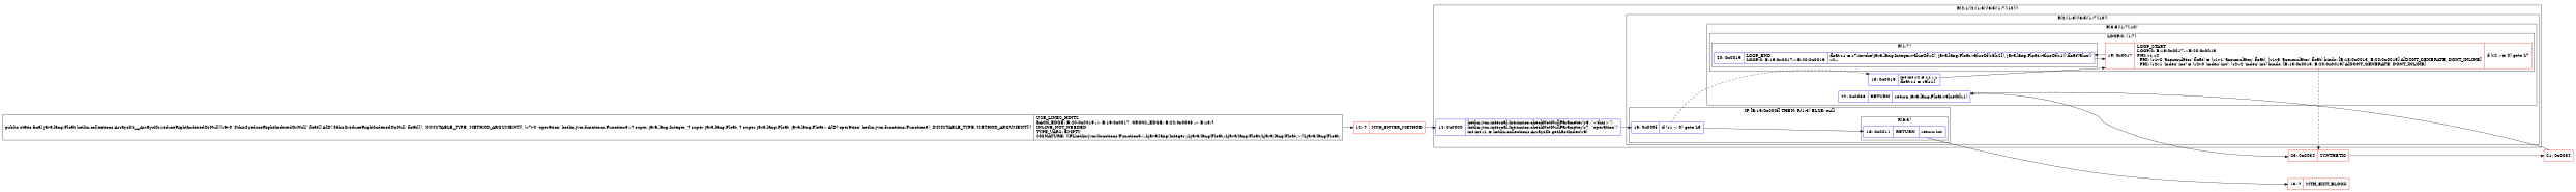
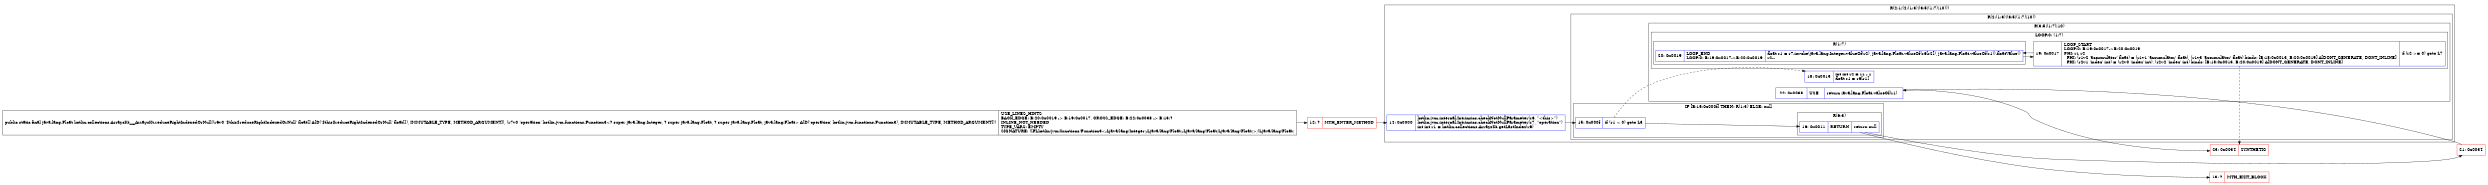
  digraph {
    rankdir=LR
    node [color=blue shape=record]
-   n1 [label="{16\:\ 0x0011|RETURN\l|return int\l}"]
+   n1 [label="{16\:\ 0x0011|RETURN\l|return null\l}"]
    n2 [label="{15\:\ 0x000f|if (r1 \< 0) goto L3\l}"]
    n3 [label="{20\:\ 0x0019|LOOP_END\lLOOP:0: B:19:0x0017\-\>B:20:0x0019\l|float r1 = r7.invoke(java.lang.Integer.valueOf(r2), java.lang.Float.valueOf(r6[r2]), java.lang.Float.valueOf(r1)).floatValue()\lr2\-\-\l}"]
-   n4 [color=red label="{19\:\ 0x0017|LOOP_START\lLOOP:0: B:19:0x0017\-\>B:20:0x0019\lPHI: r1 r2 \l  PHI: (r1v2 'accumulator' float) = (r1v1 'accumulator' float), (r1v3 'accumulator' float) binds: [B:18:0x0013, B:20:0x0019] A[DONT_GENERATE, DONT_INLINE]\l  PHI: (r2v1 'index' int) = (r2v0 'index' int), (r2v2 'index' int) binds: [B:18:0x0013, B:20:0x0019] A[DONT_GENERATE, DONT_INLINE]\l|if (r2 \>= 0) goto L7\l}"]
+   n4 [label="{19\:\ 0x0017|LOOP_START\lLOOP:0: B:19:0x0017\-\>B:20:0x0019\lPHI: r1 r2 \l  PHI: (r1v2 'accumulator' float) = (r1v1 'accumulator' float), (r1v3 'accumulator' float) binds: [B:18:0x0013, B:20:0x0019] A[DONT_GENERATE, DONT_INLINE]\l  PHI: (r2v1 'index' int) = (r2v0 'index' int), (r2v2 'index' int) binds: [B:18:0x0013, B:20:0x0019] A[DONT_GENERATE, DONT_INLINE]\l|if (r2 \>= 0) goto L7\l}"]
    n5 [label="{18\:\ 0x0013|int int r2 = r1 \- 1\lfloat r1 = r6[r1]\l}"]
-   n6 [label="{22\:\ 0x0038|RETURN\l|return java.lang.Float.valueOf(r1)\l}"]
+   n6 [label="{22\:\ 0x0038|USE\l|return java.lang.Float.valueOf(r1)\l}"]
    n7 [label="{14\:\ 0x0000|kotlin.jvm.internal.Intrinsics.checkNotNullParameter(r6, \"\<this\>\")\lkotlin.jvm.internal.Intrinsics.checkNotNullParameter(r7, \"operation\")\lint int r1 = kotlin.collections.ArraysKt.getLastIndex(r6)\l}"]
    n8 [color=red label="{13\:\ ?|MTH_EXIT_BLOCK\l}"]
    n9 [color=red label="{23\:\ 0x0034|SYNTHETIC\l}"]
    n10 [color=red label="{21\:\ 0x0034}"]
    n11 [color=red label="{12\:\ ?|MTH_ENTER_METHOD\l}"]
    n12 [label="{public static final java.lang.Float kotlin.collections.ArraysKt___ArraysKt.reduceRightIndexedOrNull((r6v0 '$this$reduceRightIndexedOrNull' float[] A[D('$this$reduceRightIndexedOrNull' float[]), IMMUTABLE_TYPE, METHOD_ARGUMENT]), (r7v0 'operation' kotlin.jvm.functions.Function3\<? super java.lang.Integer, ? super java.lang.Float, ? super java.lang.Float, java.lang.Float\> A[D('operation' kotlin.jvm.functions.Function3), IMMUTABLE_TYPE, METHOD_ARGUMENT]))  | USE_LINES_HINTS\lBACK_EDGE: B:20:0x0019 \-\> B:19:0x0017, CROSS_EDGE: B:22:0x0038 \-\> B:13:?\lINLINE_NOT_NEEDED\lTYPE_VARS: EMPTY\lSIGNATURE: ([FLkotlin\/jvm\/functions\/Function3\<\-Ljava\/lang\/Integer;\-Ljava\/lang\/Float;\-Ljava\/lang\/Float;Ljava\/lang\/Float;\>;)Ljava\/lang\/Float;\l}" color=""]
    subgraph cluster_1 {
      label="R(2:1|(2:(1:3)|(3:5|(1:7)|10)))"
      n7
      subgraph cluster_2 {
        label="R(2:(1:3)|(3:5|(1:7)|10))"
        subgraph cluster_3 {
          label="IF [B:15:0x000f] THEN: R(1:3) ELSE: null"
          n2
          subgraph cluster_4 {
            label="R(6:3)"
            n1
          }
        }
        subgraph cluster_5 {
          label="R(3:5|(1:7)|10)"
          n5
          n6
          subgraph cluster_6 {
            label="LOOP:0: (1:7)"
            n4
            subgraph cluster_7 {
              label="R(1:7)"
              n3
            }
          }
        }
      }
    }
    n1 -> n8
    n2 -> n1
    n2 -> n5 [style=dashed]
    n3 -> n4
    n4 -> n3
    n4 -> n9 [style=dashed]
-   n5 -> n4
    n6 -> n9
    n7 -> n2
-   n9 -> n10
+   n1 -> n10
    n10 -> n6
    n11 -> n7
    n12 -> n11
  }
